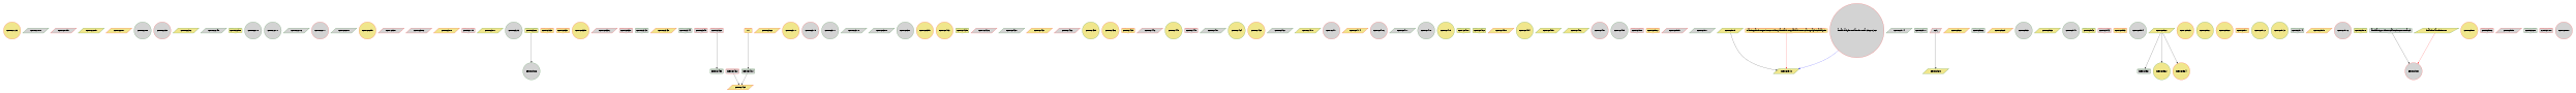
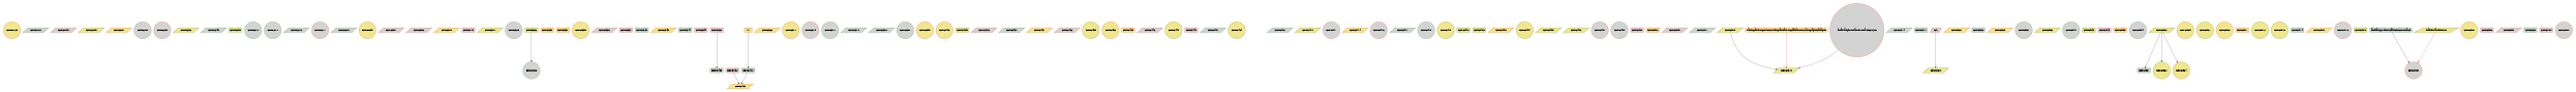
  digraph {
    node [color=darkgreen fillcolor=lightgrey shape=parallelogram style=filled]
    edge [color=black]
    GEOG_123 [color=red fillcolor=khaki shape=circle]
    GEOG_180
    GEOG_195 [color=red]
    GEOG_205 [fillcolor=khaki]
    GEOG_207 [color=red fillcolor=khaki]
    GEOG_208 [shape=circle]
    GEOG_230 [color=red shape=circle]
    GEOG_236 [fillcolor=khaki]
    GEOG_245
    GEOG_258 [fillcolor=khaki shape=cylinder]
    GEOG_270 [shape=circle]
    GEOG_271 [shape=circle]
    GEOG_276
    GEOG_277 [color=red shape=circle]
    GEOG_280
    GEOG_295 [color=red fillcolor=khaki shape=circle]
    GEOG_301 [color=red]
    GEOG_302 [color=red]
    GEOG_310 [color=red fillcolor=khaki]
    n20 [color=red label=GEOG_715 shape=cylinder]
    GEOG_317 [fillcolor=khaki]
    GEOG_323 [shape=circle]
    GEOG_326 [fillcolor=khaki shape=cylinder]
    GEOG_526 [shape=circle]
    GEOG_330 [color=red fillcolor=khaki shape=cylinder]
    GEOG_331 [color=red fillcolor=khaki shape=cylinder]
    GEOG_335 [color=red fillcolor=khaki shape=circle]
    GEOG_336 [color=red]
    GEOG_337 [color=red shape=cylinder]
    GEOG_342 [shape=cylinder]
    GEOG_343 [color=red fillcolor=khaki]
    GEOG_344 [shape=cylinder]
    GEOG_349 [color=red shape=cylinder]
    GEOG_360 [color=red shape=cylinder]
    GEOG_458 [shape=cylinder]
    GEOG_461 [shape=cylinder]
    GEOG_469 [color=red fillcolor=khaki]
    GEOG_362 [color=red fillcolor=khaki]
    GEOG_371 [color=red fillcolor=khaki shape=circle]
    GEOG_375 [color=red shape=circle]
    GEOG_377 [shape=circle]
    GEOG_378
    GEOG_380
    GEOG_381 [shape=circle]
    GEOG_395 [color=red fillcolor=khaki shape=circle]
    GEOG_403 [color=red fillcolor=khaki shape=circle]
    GEOG_425 [fillcolor=khaki shape=cylinder]
    GEOG_426 [color=red]
    GEOG_430
    GEOG_431 [color=red fillcolor=khaki]
    GEOG_432 [color=red]
    GEOG_435 [fillcolor=khaki shape=circle]
    GEOG_436 [color=red fillcolor=khaki shape=circle]
    GEOG_439 [color=red fillcolor=khaki shape=cylinder]
    GEOG_442 [color=red]
    GEOG_445 [fillcolor=khaki shape=circle]
    GEOG_448 [color=red shape=cylinder]
    GEOG_451
    W [color=red fillcolor=khaki shape=cylinder]
    GEOG_462 [color=red shape=cylinder]
    GEOG_464 [fillcolor=khaki shape=circle]
-   GEOG_465 [color=red fillcolor=khaki shape=circle]
    GEOG_467
    GEOG_470 [fillcolor=khaki]
    GEOG_471 [color=red shape=circle]
    GEOG_474 [color=red fillcolor=khaki]
    GEOG_476 [color=red shape=circle]
    GEOG_477
    GEOG_478 [shape=circle]
    GEOG_479 [fillcolor=khaki shape=circle]
    GEOG_480 [fillcolor=khaki shape=cylinder]
    GEOG_482 [fillcolor=khaki shape=cylinder]
    GEOG_490 [color=red fillcolor=khaki]
    GEOG_494 [fillcolor=khaki shape=circle]
    GEOG_495 [fillcolor=khaki]
    GEOG_496 [fillcolor=khaki]
    GEOG_497 [color=red shape=circle]
    GEOG_499 [shape=circle]
    GEOG_500 [color=red shape=cylinder]
    GEOG_502 [color=red fillcolor=khaki shape=cylinder]
    GEOG_505 [color=red]
    GEOG_511
    GEOG_513 [fillcolor=khaki]
    GEOG_515 [fillcolor=khaki]
    training_and_experience_with_quantitative_qualitative_or_cartographic_analysis [color=red fillcolor=khaki shape=cylinder]
    an_alreadyformulated_research_project [color=red shape=circle]
    GEOG_514
    GEOG_517 [shape=cylinder]
    GEOG_520 [fillcolor=khaki]
    GIS [color=red]
    GEOG_521 [color=red fillcolor=khaki]
    GEOG_522 [shape=cylinder]
    GEOG_525 [color=red fillcolor=khaki]
    GEOG_531 [shape=circle]
    GEOG_532 [fillcolor=khaki]
    GEOG_541 [shape=circle]
    GEOG_542 [fillcolor=khaki shape=cylinder]
    GEOG_543 [color=red shape=cylinder]
    GEOG_553 [color=red fillcolor=khaki shape=cylinder]
    GEOG_554 [shape=circle]
    GEOG_560 [fillcolor=khaki]
    GEOG_561 [shape=cylinder]
    GEOG_562 [fillcolor=khaki shape=circle]
    GEOG_564 [color=red fillcolor=khaki shape=circle]
    GEOG_565 [color=red fillcolor=khaki shape=circle]
    GEOG_567 [fillcolor=khaki shape=circle]
    GEOG_568 [color=red fillcolor=khaki shape=circle]
    GEOG_571 [color=red fillcolor=khaki shape=cylinder]
    GEOG_572 [fillcolor=khaki shape=circle]
    GEOG_573 [fillcolor=khaki shape=circle]
    GEOG_574 [shape=cylinder]
    GEOG_575 [color=red fillcolor=khaki]
    GEOG_576 [color=red shape=circle]
    GEOG_578 [fillcolor=khaki shape=cylinder]
    familiarity_with_social_science_research [shape=cylinder]
    GEOG_580 [color=red shape=circle]
    healthrelated_issues [fillcolor=khaki]
    GEOG_581 [color=red fillcolor=khaki shape=circle]
    GEOG_582 [color=red shape=cylinder]
    GEOG_598 [color=red]
    GEOG_600 [shape=cylinder]
    GEOG_700 [color=red shape=cylinder]
    GEOG_800 [color=red shape=circle]
    GEOG_326 -> GEOG_526
    GEOG_360 -> GEOG_458
    GEOG_461 -> GEOG_469
    W -> GEOG_461
    GEOG_462 -> GEOG_469
    GEOG_515 -> GEOG_513
    training_and_experience_with_quantitative_qualitative_or_cartographic_analysis -> GEOG_513 [color=red]
    an_alreadyformulated_research_project -> GEOG_513 [color=blue]
    GIS -> GEOG_520
    GEOG_560 -> GEOG_561
    GEOG_560 -> GEOG_562
    GEOG_560 -> GEOG_564
    familiarity_with_social_science_research -> GEOG_580
    healthrelated_issues -> GEOG_580 [color=red]
  }
